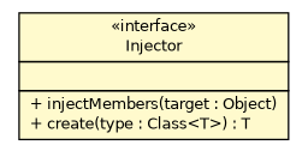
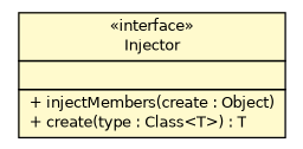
  digraph {
    nodesep=0.25
    ranksep=0.5
-   n1 [fontcolor=black fontname=Helvetica fontsize=10.0 label=<<table title="sorcer.util.InjectionHelper.Injector" border="0" cellborder="1" cellspacing="0" cellpadding="2" port="p" bgcolor="lemonChiffon" href="./InjectionHelper.Injector.html"> 		<tr><td><table border="0" cellspacing="0" cellpadding="1"> <tr><td align="center" balign="center"> &#171;interface&#187; </td></tr> <tr><td align="center" balign="center"> Injector </td></tr> 		</table></td></tr> 		<tr><td><table border="0" cellspacing="0" cellpadding="1"> <tr><td align="left" balign="left">  </td></tr> 		</table></td></tr> 		<tr><td><table border="0" cellspacing="0" cellpadding="1"> <tr><td align="left" balign="left"> + injectMembers(target : Object) </td></tr> <tr><td align="left" balign="left"> + create(type : Class&lt;T&gt;) : T </td></tr> 		</table></td></tr> 		</table>> shape=plaintext]
+   n1 [fontcolor=black fontname=Helvetica fontsize=10.0 label=<<table title="sorcer.util.InjectionHelper.Injector" border="0" cellborder="1" cellspacing="0" cellpadding="2" port="p" bgcolor="lemonChiffon" href="./InjectionHelper.Injector.html"> 		<tr><td><table border="0" cellspacing="0" cellpadding="1"> <tr><td align="center" balign="center"> &#171;interface&#187; </td></tr> <tr><td align="center" balign="center"> Injector </td></tr> 		</table></td></tr> 		<tr><td><table border="0" cellspacing="0" cellpadding="1"> <tr><td align="left" balign="left">  </td></tr> 		</table></td></tr> 		<tr><td><table border="0" cellspacing="0" cellpadding="1"> <tr><td align="left" balign="left"> + injectMembers(create : Object) </td></tr> <tr><td align="left" balign="left"> + create(type : Class&lt;T&gt;) : T </td></tr> 		</table></td></tr> 		</table>> shape=plaintext]
  }
